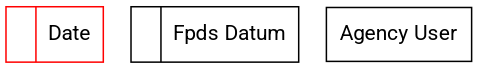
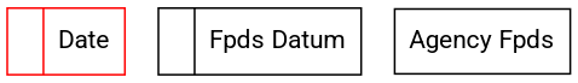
  digraph {
    fontname=Roboto
    node [shape=record fontname=Roboto]
    n1 [color=red label="<f0>  |<f1> Date "]
    n2 [label="<f0>  |<f1> Fpds Datum "]
-   n3 [label="Agency User" shape=box]
+   n3 [label="Agency Fpds" shape=box]
  }
